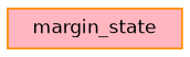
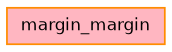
  digraph {
    rankdir=LR
-   n1 [color=darkorange fillcolor=lightpink fontname=Helvetica fontsize=10 height=0.2 label=margin_state shape=record style=filled width=0.4]
+   n1 [color=darkorange fillcolor=lightpink fontname=Helvetica fontsize=10 height=0.2 label=margin_margin shape=record style=filled width=0.4]
  }
